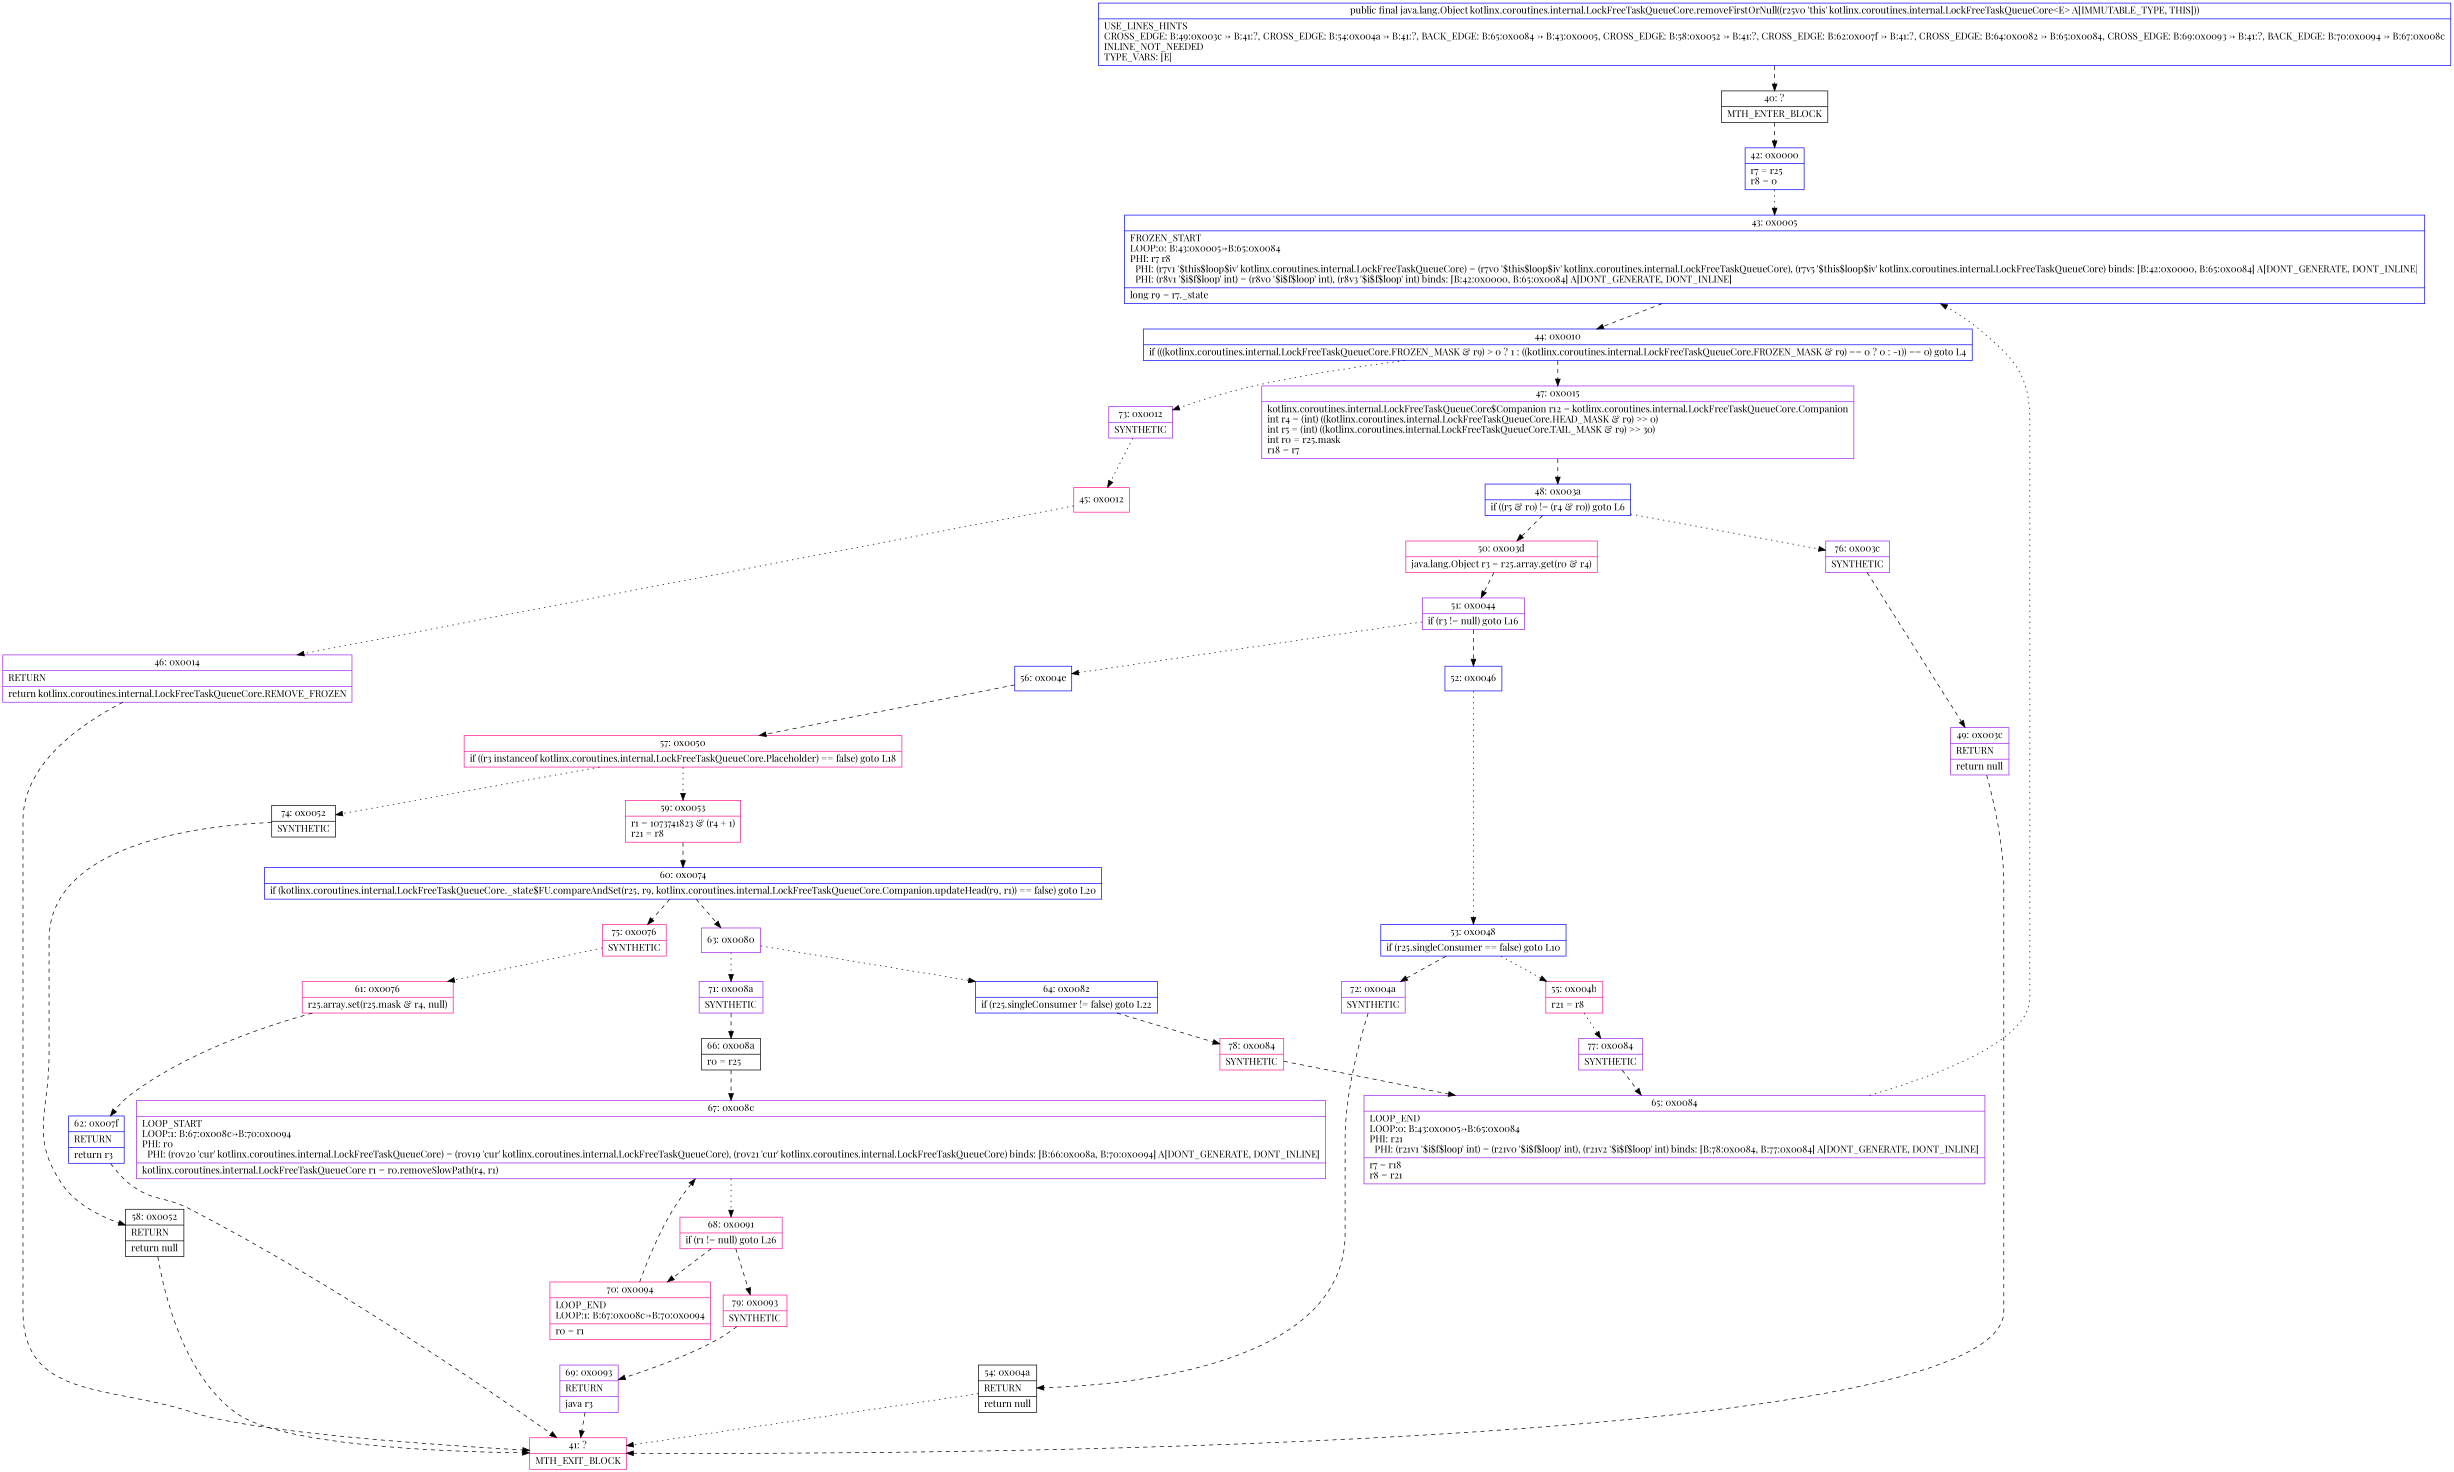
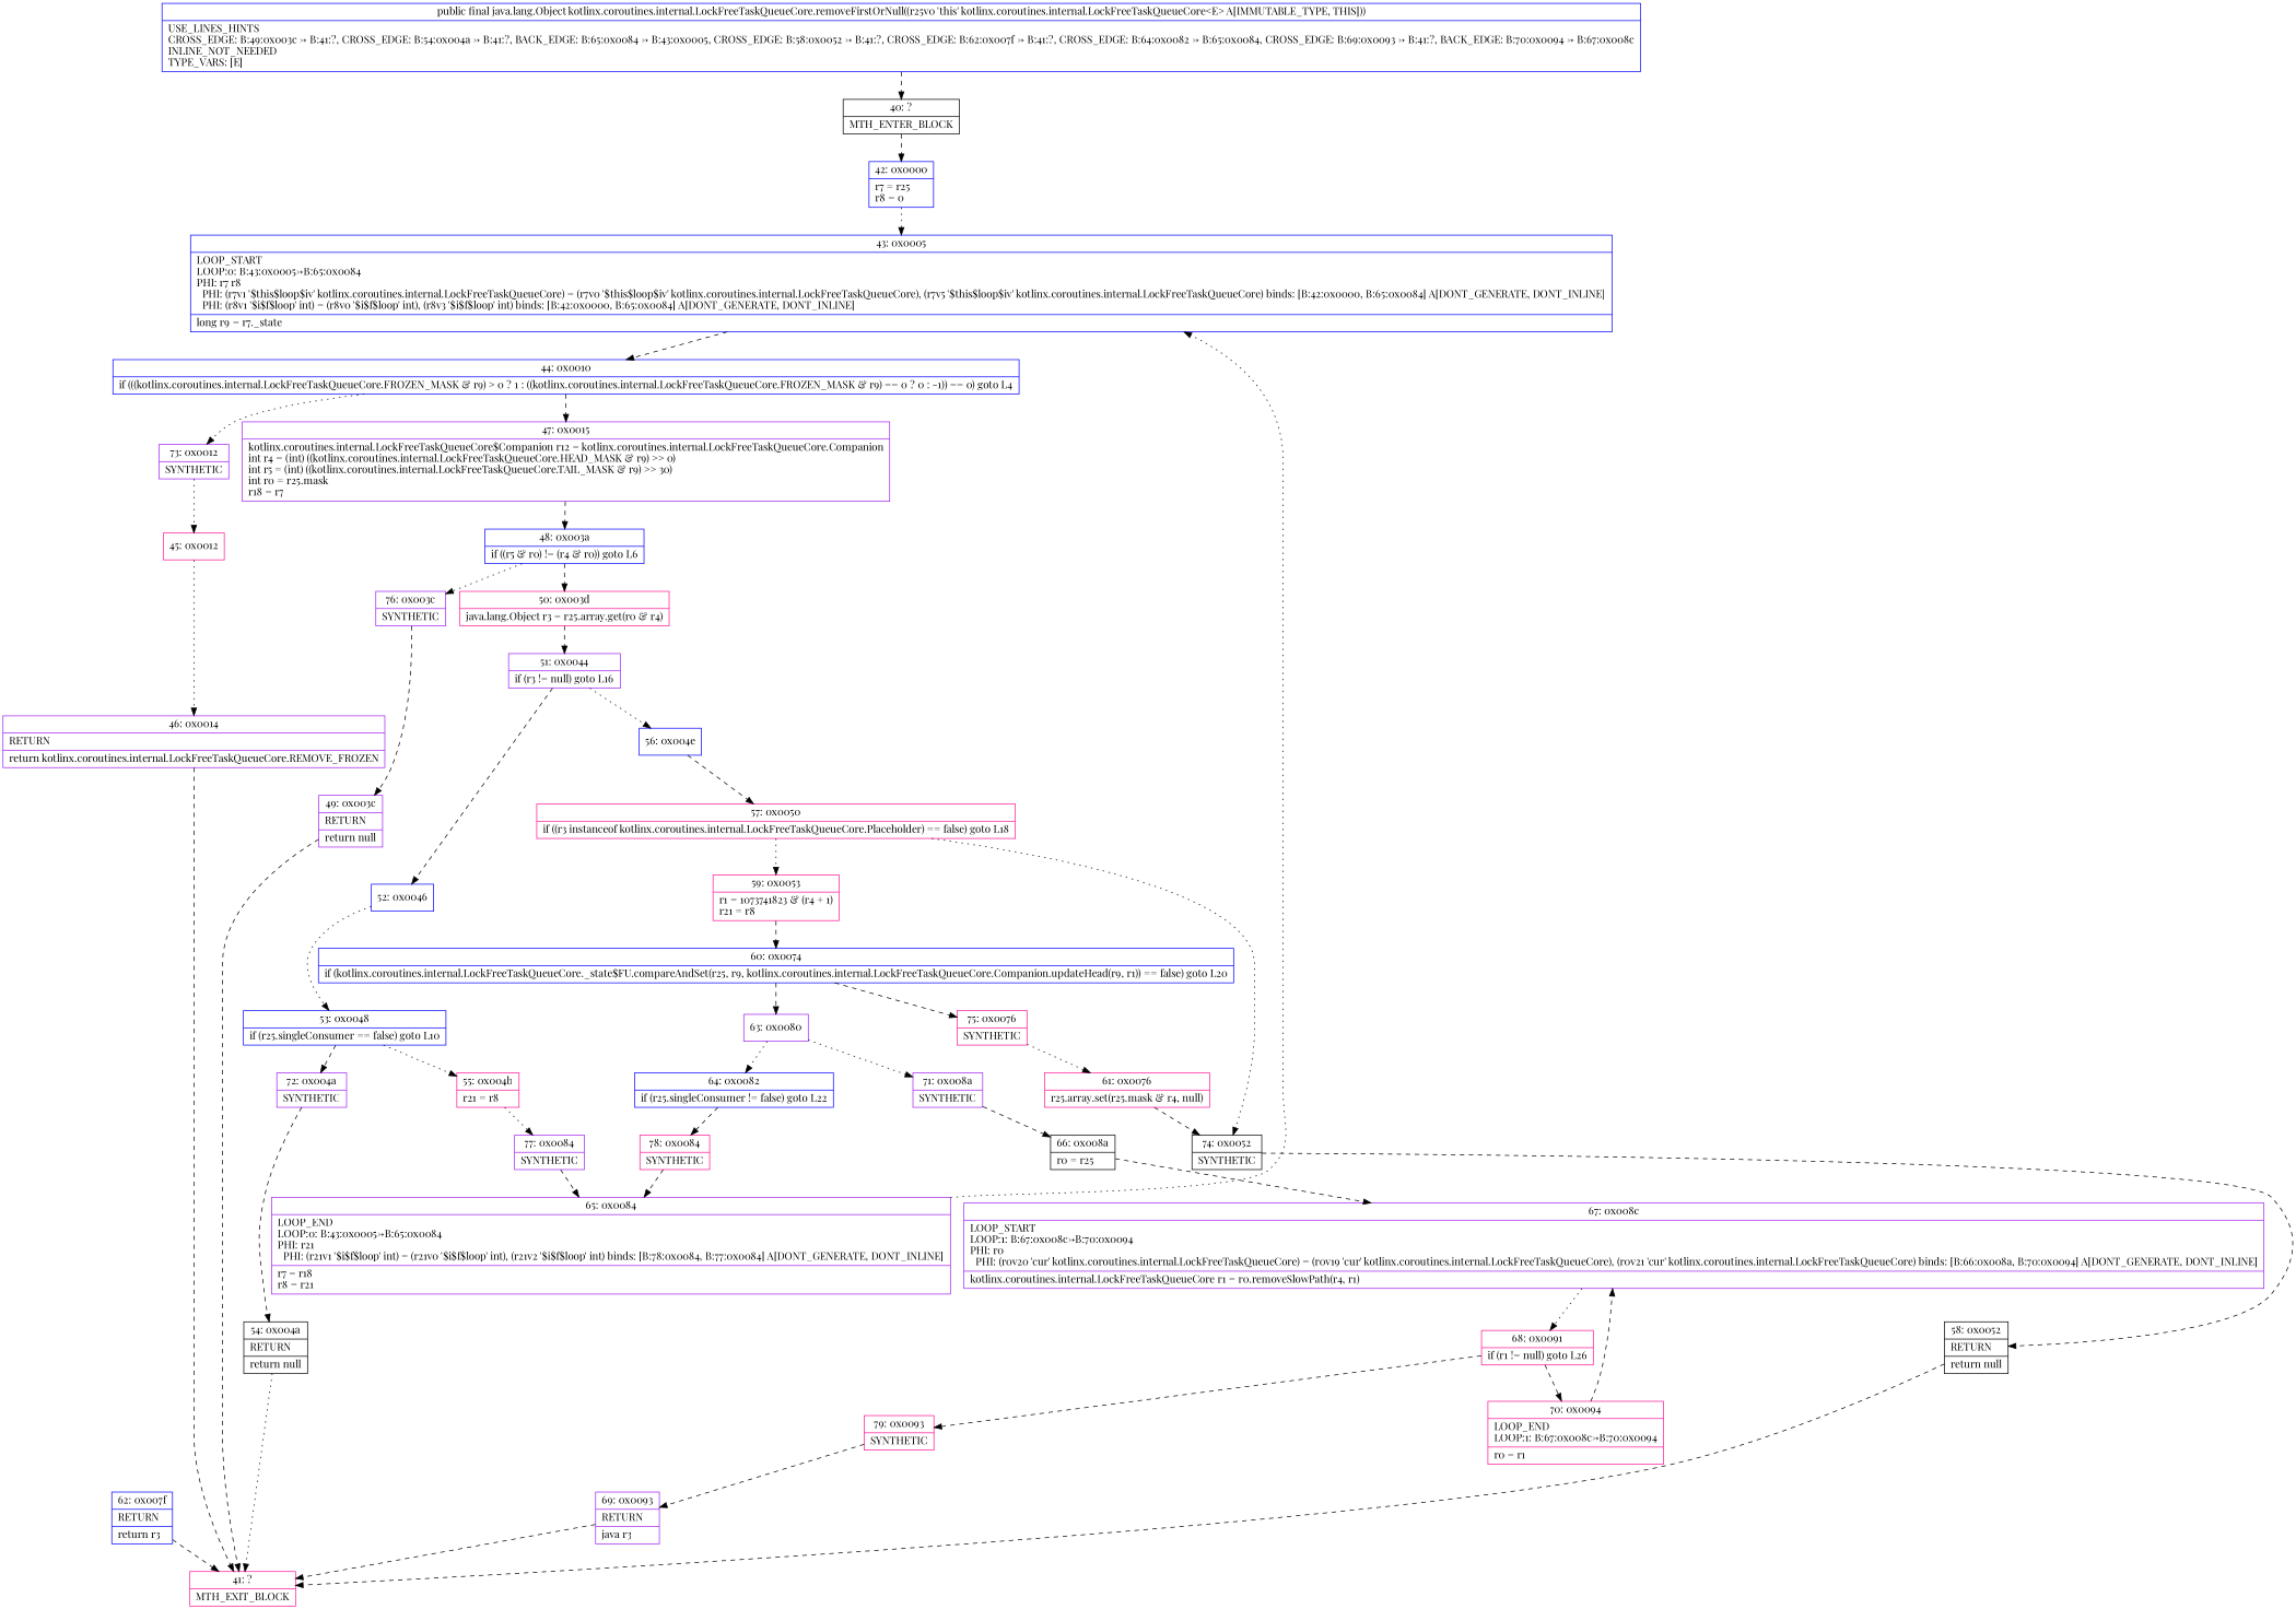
  digraph {
    fontname="Playfair Display"
    node [color=purple fontname="Playfair Display" shape=record]
    edge [fontname="Playfair Display" style=dashed]
    n1 [color=black label="{40\:\ ?|MTH_ENTER_BLOCK\l}"]
    n2 [color=blue label="{42\:\ 0x0000|r7 = r25\lr8 = 0\l}"]
-   n3 [color=blue label="{43\:\ 0x0005|FROZEN_START\lLOOP:0: B:43:0x0005\-\>B:65:0x0084\lPHI: r7 r8 \l  PHI: (r7v1 '$this$loop$iv' kotlinx.coroutines.internal.LockFreeTaskQueueCore) = (r7v0 '$this$loop$iv' kotlinx.coroutines.internal.LockFreeTaskQueueCore), (r7v5 '$this$loop$iv' kotlinx.coroutines.internal.LockFreeTaskQueueCore) binds: [B:42:0x0000, B:65:0x0084] A[DONT_GENERATE, DONT_INLINE]\l  PHI: (r8v1 '$i$f$loop' int) = (r8v0 '$i$f$loop' int), (r8v3 '$i$f$loop' int) binds: [B:42:0x0000, B:65:0x0084] A[DONT_GENERATE, DONT_INLINE]\l|long r9 = r7._state\l}"]
+   n3 [color=blue label="{43\:\ 0x0005|LOOP_START\lLOOP:0: B:43:0x0005\-\>B:65:0x0084\lPHI: r7 r8 \l  PHI: (r7v1 '$this$loop$iv' kotlinx.coroutines.internal.LockFreeTaskQueueCore) = (r7v0 '$this$loop$iv' kotlinx.coroutines.internal.LockFreeTaskQueueCore), (r7v5 '$this$loop$iv' kotlinx.coroutines.internal.LockFreeTaskQueueCore) binds: [B:42:0x0000, B:65:0x0084] A[DONT_GENERATE, DONT_INLINE]\l  PHI: (r8v1 '$i$f$loop' int) = (r8v0 '$i$f$loop' int), (r8v3 '$i$f$loop' int) binds: [B:42:0x0000, B:65:0x0084] A[DONT_GENERATE, DONT_INLINE]\l|long r9 = r7._state\l}"]
    n4 [color=blue label="{44\:\ 0x0010|if (((kotlinx.coroutines.internal.LockFreeTaskQueueCore.FROZEN_MASK & r9) \> 0 ? 1 : ((kotlinx.coroutines.internal.LockFreeTaskQueueCore.FROZEN_MASK & r9) == 0 ? 0 : \-1)) == 0) goto L4\l}"]
    n5 [label="{47\:\ 0x0015|kotlinx.coroutines.internal.LockFreeTaskQueueCore$Companion r12 = kotlinx.coroutines.internal.LockFreeTaskQueueCore.Companion\lint r4 = (int) ((kotlinx.coroutines.internal.LockFreeTaskQueueCore.HEAD_MASK & r9) \>\> 0)\lint r5 = (int) ((kotlinx.coroutines.internal.LockFreeTaskQueueCore.TAIL_MASK & r9) \>\> 30)\lint r0 = r25.mask\lr18 = r7\l}"]
    n6 [label="{73\:\ 0x0012|SYNTHETIC\l}"]
    n7 [color=blue label="{48\:\ 0x003a|if ((r5 & r0) != (r4 & r0)) goto L6\l}"]
    n8 [color=deeppink label="{45\:\ 0x0012}"]
    n9 [color=deeppink label="{50\:\ 0x003d|java.lang.Object r3 = r25.array.get(r0 & r4)\l}"]
    n10 [label="{76\:\ 0x003c|SYNTHETIC\l}"]
    n11 [label="{51\:\ 0x0044|if (r3 != null) goto L16\l}"]
    n12 [label="{49\:\ 0x003c|RETURN\l|return null\l}"]
    n13 [color=blue label="{52\:\ 0x0046}"]
    n14 [color=blue label="{56\:\ 0x004e}"]
    n15 [color=blue label="{53\:\ 0x0048|if (r25.singleConsumer == false) goto L10\l}"]
    n16 [color=deeppink label="{57\:\ 0x0050|if ((r3 instanceof kotlinx.coroutines.internal.LockFreeTaskQueueCore.Placeholder) == false) goto L18\l}"]
    n17 [color=deeppink label="{55\:\ 0x004b|r21 = r8\l}"]
    n18 [label="{72\:\ 0x004a|SYNTHETIC\l}"]
    n19 [label="{77\:\ 0x0084|SYNTHETIC\l}"]
    n20 [color=black label="{54\:\ 0x004a|RETURN\l|return null\l}"]
    n21 [label="{65\:\ 0x0084|LOOP_END\lLOOP:0: B:43:0x0005\-\>B:65:0x0084\lPHI: r21 \l  PHI: (r21v1 '$i$f$loop' int) = (r21v0 '$i$f$loop' int), (r21v2 '$i$f$loop' int) binds: [B:78:0x0084, B:77:0x0084] A[DONT_GENERATE, DONT_INLINE]\l|r7 = r18\lr8 = r21\l}"]
    n22 [color=deeppink label="{41\:\ ?|MTH_EXIT_BLOCK\l}"]
    n23 [color=deeppink label="{59\:\ 0x0053|r1 = 1073741823 & (r4 + 1)\lr21 = r8\l}"]
    n24 [color=black label="{74\:\ 0x0052|SYNTHETIC\l}"]
    n25 [color=blue label="{60\:\ 0x0074|if (kotlinx.coroutines.internal.LockFreeTaskQueueCore._state$FU.compareAndSet(r25, r9, kotlinx.coroutines.internal.LockFreeTaskQueueCore.Companion.updateHead(r9, r1)) == false) goto L20\l}"]
    n26 [color=black label="{58\:\ 0x0052|RETURN\l|return null\l}"]
    n27 [label="{63\:\ 0x0080}"]
    n28 [color=deeppink label="{75\:\ 0x0076|SYNTHETIC\l}"]
    n29 [color=blue label="{64\:\ 0x0082|if (r25.singleConsumer != false) goto L22\l}"]
    n30 [label="{71\:\ 0x008a|SYNTHETIC\l}"]
    n31 [color=deeppink label="{61\:\ 0x0076|r25.array.set(r25.mask & r4, null)\l}"]
    n32 [color=deeppink label="{78\:\ 0x0084|SYNTHETIC\l}"]
    n33 [color=black label="{66\:\ 0x008a|r0 = r25\l}"]
    n34 [label="{67\:\ 0x008c|LOOP_START\lLOOP:1: B:67:0x008c\-\>B:70:0x0094\lPHI: r0 \l  PHI: (r0v20 'cur' kotlinx.coroutines.internal.LockFreeTaskQueueCore) = (r0v19 'cur' kotlinx.coroutines.internal.LockFreeTaskQueueCore), (r0v21 'cur' kotlinx.coroutines.internal.LockFreeTaskQueueCore) binds: [B:66:0x008a, B:70:0x0094] A[DONT_GENERATE, DONT_INLINE]\l|kotlinx.coroutines.internal.LockFreeTaskQueueCore r1 = r0.removeSlowPath(r4, r1)\l}"]
    n35 [color=deeppink label="{68\:\ 0x0091|if (r1 != null) goto L26\l}"]
    n36 [color=deeppink label="{70\:\ 0x0094|LOOP_END\lLOOP:1: B:67:0x008c\-\>B:70:0x0094\l|r0 = r1\l}"]
    n37 [color=deeppink label="{79\:\ 0x0093|SYNTHETIC\l}"]
    n38 [label="{69\:\ 0x0093|RETURN\l|java r3\l}"]
    n39 [color=blue label="{62\:\ 0x007f|RETURN\l|return r3\l}"]
    n40 [label="{46\:\ 0x0014|RETURN\l|return kotlinx.coroutines.internal.LockFreeTaskQueueCore.REMOVE_FROZEN\l}"]
    n41 [color=blue label="{public final java.lang.Object kotlinx.coroutines.internal.LockFreeTaskQueueCore.removeFirstOrNull((r25v0 'this' kotlinx.coroutines.internal.LockFreeTaskQueueCore\<E\> A[IMMUTABLE_TYPE, THIS]))  | USE_LINES_HINTS\lCROSS_EDGE: B:49:0x003c \-\> B:41:?, CROSS_EDGE: B:54:0x004a \-\> B:41:?, BACK_EDGE: B:65:0x0084 \-\> B:43:0x0005, CROSS_EDGE: B:58:0x0052 \-\> B:41:?, CROSS_EDGE: B:62:0x007f \-\> B:41:?, CROSS_EDGE: B:64:0x0082 \-\> B:65:0x0084, CROSS_EDGE: B:69:0x0093 \-\> B:41:?, BACK_EDGE: B:70:0x0094 \-\> B:67:0x008c\lINLINE_NOT_NEEDED\lTYPE_VARS: [E]\l}"]
    n1 -> n2
    n2 -> n3 [style=dotted]
    n3 -> n4
    n4 -> n5
    n4 -> n6 [style=dotted]
    n5 -> n7
    n6 -> n8 [style=dotted]
    n7 -> n9
    n7 -> n10 [style=dotted]
    n8 -> n40 [style=dotted]
    n9 -> n11
    n10 -> n12
    n11 -> n13
    n11 -> n14 [style=dotted]
    n12 -> n22
    n13 -> n15 [style=dotted]
    n14 -> n16
    n15 -> n17 [style=dotted]
    n15 -> n18
    n16 -> n23 [style=dotted]
    n16 -> n24 [style=dotted]
    n17 -> n19 [style=dotted]
    n18 -> n20
    n19 -> n21
    n20 -> n22 [style=dotted]
    n21 -> n3 [style=dotted]
    n23 -> n25
    n24 -> n26
    n25 -> n27
    n25 -> n28
    n26 -> n22
    n27 -> n29 [style=dotted]
    n27 -> n30 [style=dotted]
    n28 -> n31 [style=dotted]
    n29 -> n32
    n30 -> n33
-   n31 -> n39
+   n31 -> n24
    n32 -> n21
    n33 -> n34
    n34 -> n35 [style=dotted]
    n35 -> n36
    n35 -> n37
    n36 -> n34
    n37 -> n38
    n38 -> n22
    n39 -> n22
    n40 -> n22
    n41 -> n1
  }
